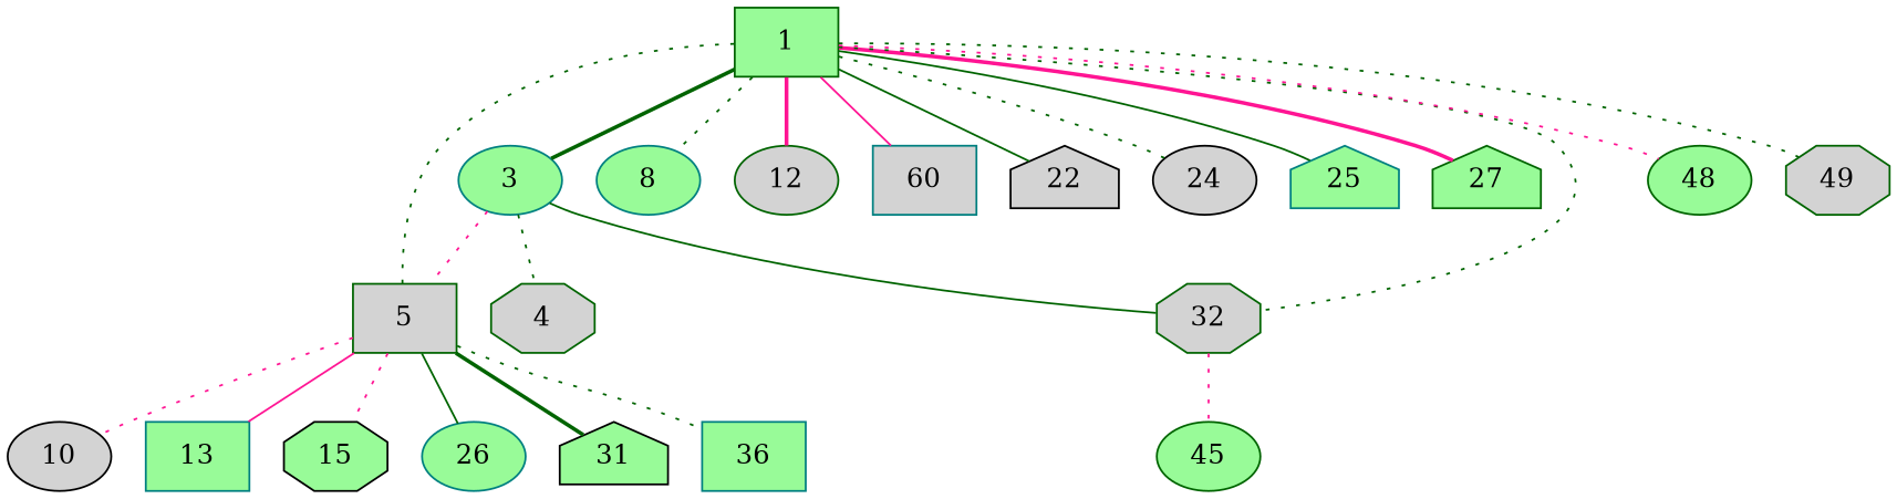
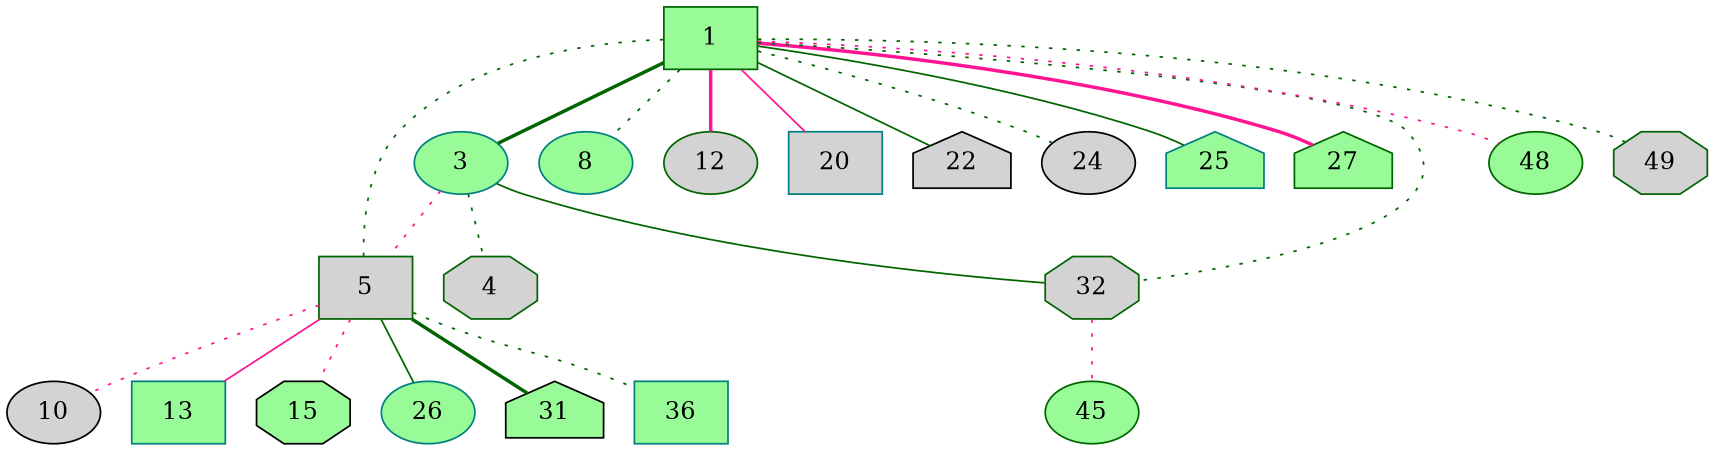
  graph {
    fontname="DejaVu Serif"
    node [color=darkgreen fillcolor=palegreen fontname="DejaVu Serif" shape=ellipse style=filled]
    edge [color=darkgreen fontname="DejaVu Serif" style=dotted]
    1 [shape=box super="+19+2+7+14"]
    3 [color=teal super="+6+37"]
    5 [fillcolor=lightgrey shape=box super="+17+29+11+16"]
    8 [color=teal]
    12 [fillcolor=lightgrey]
-   20 [color=teal fillcolor=lightgrey shape=box label=60]
+   20 [color=teal fillcolor=lightgrey shape=box]
    22 [color=black fillcolor=lightgrey shape=house super="+44+46+34"]
    24 [color=black fillcolor=lightgrey super="+47"]
    25 [color=teal shape=house super="+52"]
    27 [shape=house]
    32 [fillcolor=lightgrey shape=octagon super="+38"]
    48
    49 [fillcolor=lightgrey shape=octagon]
    4 [fillcolor=lightgrey shape=octagon]
    10 [color=black fillcolor=lightgrey]
    13 [color=teal shape=box]
    15 [color=black shape=octagon]
    26 [color=teal]
    31 [color=black shape=house]
    36 [color=teal shape=box]
    45
    1 -- 3 [style=bold]
    1 -- 5 [weight=6]
    1 -- 8
    1 -- 12 [color=deeppink style=bold]
    1 -- 20 [color=deeppink style=solid]
    1 -- 22 [style=solid]
    1 -- 24
    1 -- 25 [style=solid]
    1 -- 27 [color=deeppink style=bold]
    1 -- 32
    1 -- 48 [color=deeppink]
    1 -- 49
    3 -- 5 [color=deeppink weight=2]
    3 -- 32 [style=solid]
    3 -- 4
    5 -- 10 [color=deeppink]
    5 -- 13 [color=deeppink style=solid]
    5 -- 15 [color=deeppink]
    5 -- 26 [style=solid]
    5 -- 31 [style=bold]
    5 -- 36
    32 -- 45 [color=deeppink]
  }
